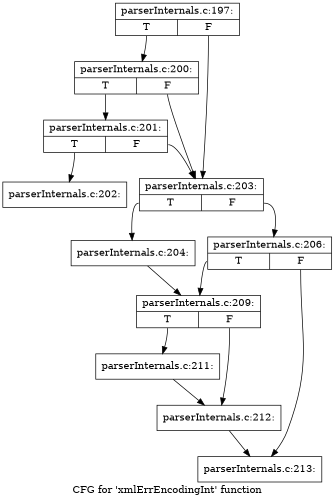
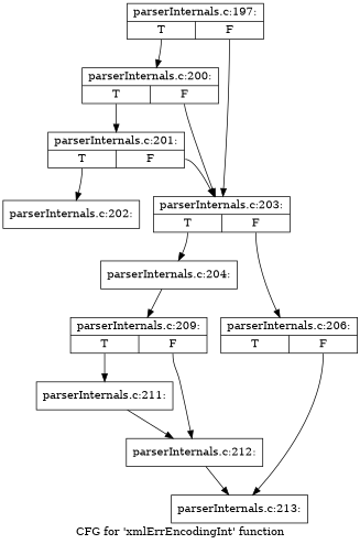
  digraph {
    label="CFG for 'xmlErrEncodingInt' function"
    node [shape=record]
    edge [tailport=s0]
    n1 [label="{parserInternals.c:197:|{<s0>T|<s1>F}}"]
    n2 [label="{parserInternals.c:200:|{<s0>T|<s1>F}}"]
    n3 [label="{parserInternals.c:203:|{<s0>T|<s1>F}}"]
    n4 [label="{parserInternals.c:201:|{<s0>T|<s1>F}}"]
    n5 [label="{parserInternals.c:204:}"]
    n6 [label="{parserInternals.c:206:|{<s0>T|<s1>F}}"]
    n7 [label="{parserInternals.c:202:}"]
    n8 [label="{parserInternals.c:209:|{<s0>T|<s1>F}}"]
    n9 [label="{parserInternals.c:213:}"]
    n10 [label="{parserInternals.c:211:}"]
    n11 [label="{parserInternals.c:212:}"]
    n1 -> n2
    n1 -> n3 [tailport=s1]
    n2 -> n3 [tailport=s1]
    n2 -> n4
    n3 -> n5
    n3 -> n6 [tailport=s1]
    n4 -> n3 [tailport=s1]
    n4 -> n7
    n5 -> n8
-   n6 -> n8
    n6 -> n9 [tailport=s1]
    n8 -> n10
    n8 -> n11 [tailport=s1]
    n10 -> n11
    n11 -> n9
  }
